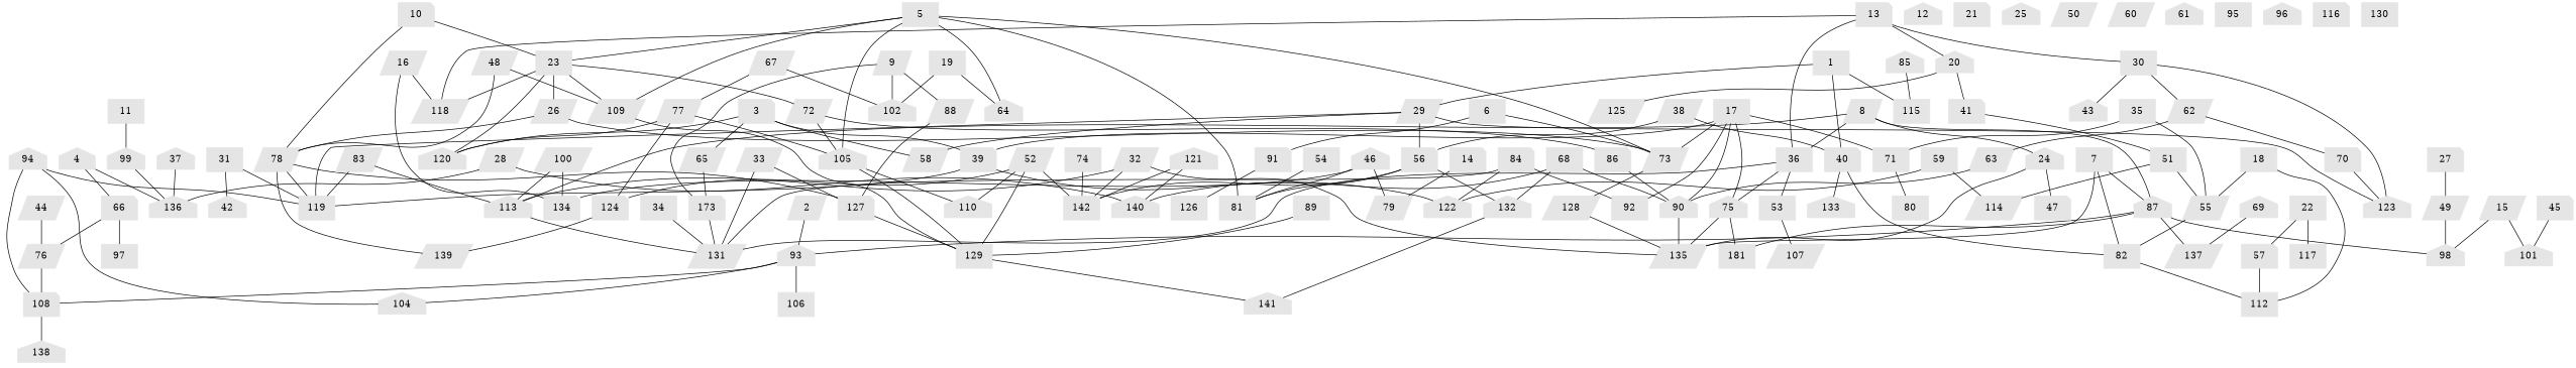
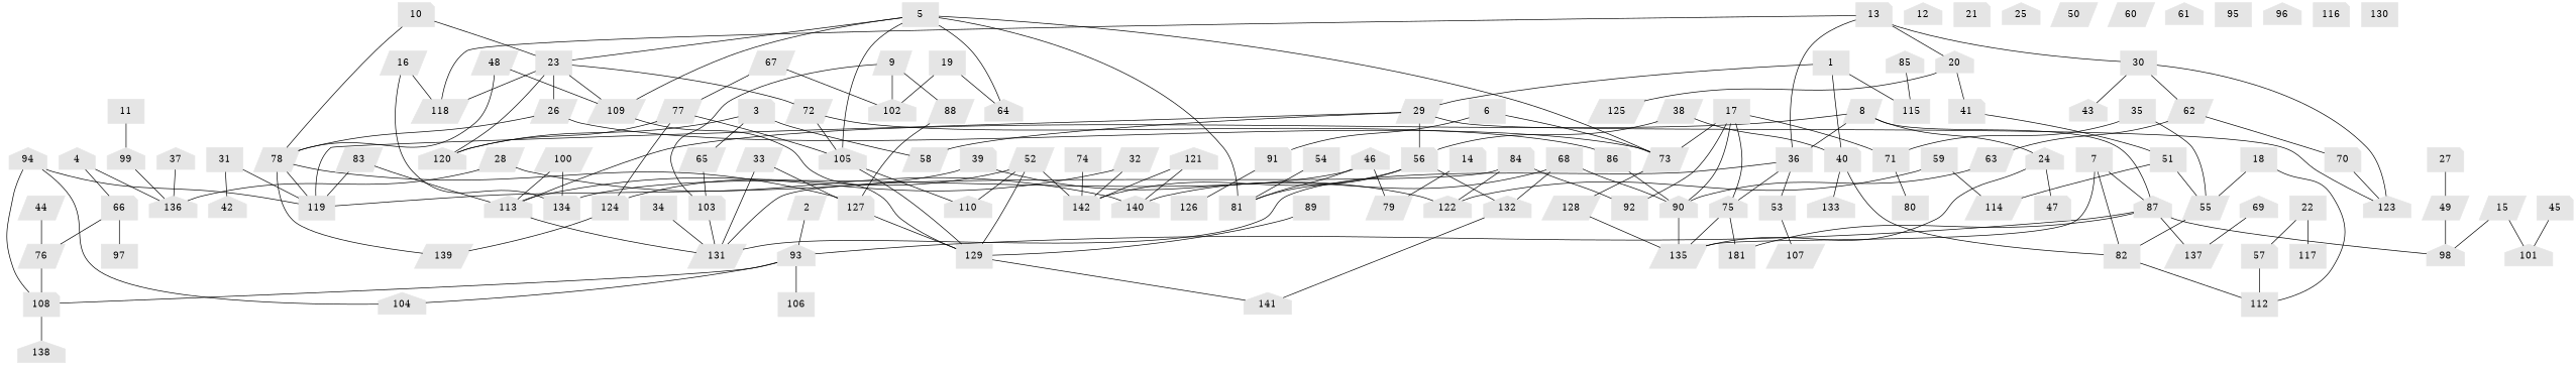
  graph {
    node [color=gray90 shape=parallelogram style=filled]
    1 [shape=box]
    29
    40 [shape=note]
    115 [shape=box]
    58
    56 [shape=note]
    119 [shape=box]
    123 [shape=house]
    82 [shape=box]
    133 [shape=house]
    93 [shape=house]
    2
    108 [shape=note]
    104 [shape=house]
    106 [shape=box]
    3 [shape=note]
    39 [shape=note]
    65
    120 [shape=house]
    122 [shape=house]
-   103 [shape=note label=173]
+   103 [shape=note]
    4 [shape=house]
    66 [shape=note]
    136 [shape=house]
    76
    97 [shape=box]
    5 [shape=box]
    23 [shape=box]
    64 [shape=house]
    73
    81 [shape=box]
    105 [shape=house]
    109
    118
    26
    72
    128
    110 [shape=house]
    129 [shape=box]
    6 [shape=box]
    91 [shape=note]
    126 [shape=box]
    7 [shape=box]
    135
    87 [shape=house]
    112 [shape=box]
    24 [shape=house]
    8
    36 [shape=box]
    113 [shape=house]
    47 [shape=note]
    75 [shape=house]
    131
    53 [shape=box]
    98 [shape=house]
    137
    n57 [label=181 shape=box]
    9
    88
    102 [shape=house]
    127 [shape=note]
    10 [shape=note]
    78
    139
    11 [shape=box]
    99 [shape=house]
    12 [shape=house]
    13 [shape=note]
    20 [shape=house]
    30 [shape=box]
    41 [shape=note]
    125
    43 [shape=house]
    62
    14 [shape=note]
    79
    15
    101 [shape=house]
    16
    134 [shape=note]
    17 [shape=box]
    71 [shape=box]
    90 [shape=house]
    92 [shape=box]
    80 [shape=box]
    18 [shape=box]
    55
    19 [shape=box]
    51 [shape=box]
    21 [shape=note]
    22 [shape=box]
    57 [shape=note]
    117 [shape=box]
    86 [shape=note]
    25 [shape=house]
    27 [shape=note]
    49
    28
    140 [shape=house]
    142 [shape=note]
    132 [shape=house]
    63
    70 [shape=note]
    31 [shape=box]
    42 [shape=house]
    32
    33
    34 [shape=box]
    35 [shape=box]
    107
    37 [shape=house]
    38
    114
    44
    45 [shape=note]
    46 [shape=house]
    48
    50
    52
    124 [shape=note]
    141 [shape=house]
    54 [shape=box]
    59 [shape=box]
    60
    61 [shape=house]
    67
    77
    68 [shape=box]
    69 [shape=house]
    74 [shape=box]
    138 [shape=house]
    83
    84 [shape=note]
    85 [shape=house]
    89 [shape=box]
    94 [shape=house]
    95 [shape=box]
    96 [shape=house]
    100
    116 [shape=note]
    121 [shape=house]
    130 [shape=box]
    1 -- 29
    1 -- 40
    1 -- 115
    29 -- 58
    29 -- 56
    29 -- 119
    29 -- 123
    40 -- 82
    40 -- 133
    56 -- 81
    56 -- 142
    56 -- 132
    82 -- 112
    93 -- 108
    93 -- 104
    93 -- 106
    2 -- 93
    108 -- 138
    3 -- 58
-   3 -- 39
    3 -- 65
    3 -- 120
    39 -- 119
    39 -- 122
    65 -- 103
    103 -- 131
    4 -- 66
    4 -- 136
    66 -- 76
    66 -- 97
    76 -- 108
    5 -- 23
    5 -- 64
    5 -- 73
    5 -- 81
    5 -- 105
    5 -- 109
    23 -- 120
    23 -- 109
    23 -- 118
    23 -- 26
    23 -- 72
    73 -- 128
    105 -- 110
    105 -- 129
    109 -- 129
    26 -- 73
    26 -- 78
    72 -- 105
    72 -- 86
    128 -- 135
    129 -- 141
    6 -- 73
    6 -- 91
    91 -- 126
    7 -- 82
    7 -- 135
    7 -- 87
    87 -- 93
    87 -- 98
    87 -- 137
    87 -- n57
    24 -- 135
    24 -- 47
    8 -- 87
    8 -- 24
    8 -- 36
    8 -- 113
    36 -- 75
    36 -- 131
    36 -- 53
    113 -- 131
    75 -- 135
    75 -- n57
    53 -- 107
    9 -- 103
    9 -- 88
    9 -- 102
    88 -- 127
    127 -- 129
    10 -- 23
    10 -- 78
    78 -- 119
    78 -- 127
    78 -- 139
    11 -- 99
    99 -- 136
    13 -- 118
    13 -- 36
    13 -- 20
    13 -- 30
    20 -- 41
    20 -- 125
    30 -- 123
    30 -- 43
    30 -- 62
    41 -- 51
    62 -- 63
    62 -- 70
    14 -- 79
    15 -- 98
    15 -- 101
    16 -- 118
    16 -- 134
-   17 -- 39
    17 -- 73
    17 -- 75
    17 -- 71
    17 -- 90
    17 -- 92
    71 -- 80
    90 -- 135
    18 -- 112
    18 -- 55
    55 -- 82
    19 -- 64
    19 -- 102
    51 -- 55
    51 -- 114
    22 -- 57
    22 -- 117
    57 -- 112
    86 -- 90
    27 -- 49
    49 -- 98
    28 -- 136
    28 -- 140
    132 -- 141
    63 -- 90
    70 -- 123
    31 -- 119
    31 -- 42
-   32 -- 135
    32 -- 113
    32 -- 142
    33 -- 131
    33 -- 127
    34 -- 131
    35 -- 71
    35 -- 55
    37 -- 136
    38 -- 40
    38 -- 56
    44 -- 76
    45 -- 101
    46 -- 81
    46 -- 79
    46 -- 134
    48 -- 109
    48 -- 78
    52 -- 110
    52 -- 129
    52 -- 142
    52 -- 124
    124 -- 139
    54 -- 81
    59 -- 122
    59 -- 114
    67 -- 102
    67 -- 77
    77 -- 120
    77 -- 105
    77 -- 124
    68 -- 90
    68 -- 140
    68 -- 132
    69 -- 137
    74 -- 142
    83 -- 119
    83 -- 113
    84 -- 122
    84 -- 131
    84 -- 92
    85 -- 115
    89 -- 129
    94 -- 119
    94 -- 108
    94 -- 104
    100 -- 113
    100 -- 134
    121 -- 140
    121 -- 142
  }
